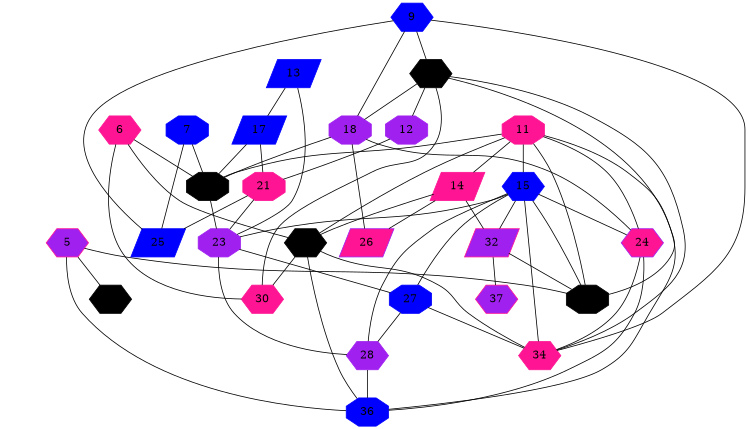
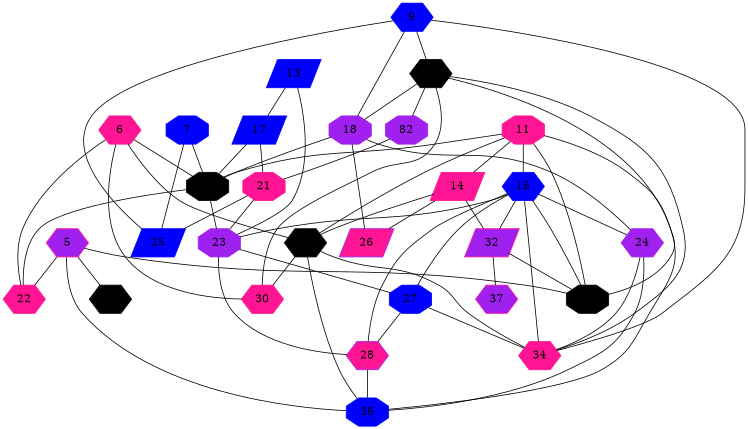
  graph {
    node [color=deeppink shape=hexagon style=filled]
    edge [weight=1.0]
    5 [fillcolor=purple]
+   22
    33 [color=black shape=octagon]
    35 [color=black]
    36 [color=blue shape=octagon]
    6
    20 [color=black shape=octagon]
    29 [color=black]
    30
    23 [color=purple shape=octagon]
    34
    7 [color=blue shape=octagon]
    25 [color=blue shape=parallelogram]
    9 [color=blue]
    10 [color=black]
    18 [color=purple shape=octagon]
-   12 [color=purple shape=octagon]
-   24 [color=purple fillcolor=deeppink]
+   12 [color=purple shape=octagon label=82]
+   24 [color=purple]
    26 [color=purple fillcolor=deeppink shape=parallelogram]
    21 [shape=octagon]
    11 [shape=octagon]
    14 [shape=parallelogram]
    15 [color=blue]
    32 [fillcolor=purple shape=parallelogram]
    27 [color=blue shape=octagon]
-   28 [color=purple]
+   28 [color=purple fillcolor=deeppink]
    13 [color=blue shape=parallelogram]
    17 [color=blue shape=parallelogram]
    37 [fillcolor=purple]
+   5 -- 22
    5 -- 33
    5 -- 35
    5 -- 36
+   6 -- 22
    6 -- 20
    6 -- 29
    6 -- 30
+   20 -- 22
    20 -- 23
    29 -- 36
    29 -- 30
    29 -- 34
    23 -- 27
    23 -- 28
    7 -- 20
    7 -- 25
    9 -- 34
    9 -- 25
    9 -- 10
    9 -- 18
    10 -- 33
    10 -- 30
    10 -- 34
    10 -- 18
    10 -- 12
    18 -- 20
    18 -- 24
    18 -- 26
    12 -- 21
    24 -- 36
    24 -- 34
    21 -- 23
    21 -- 25
    11 -- 33 [weight=2.0]
    11 -- 36
    11 -- 20
    11 -- 29
-   11 -- 24
    11 -- 14
    11 -- 15 [weight=2.0]
    14 -- 29
    14 -- 26
    14 -- 32
    15 -- 33
    15 -- 23
    15 -- 34 [weight=3.0]
    15 -- 24
    15 -- 32
    15 -- 27
    15 -- 28
    32 -- 33
    32 -- 37
    27 -- 34
    27 -- 28
    28 -- 36
    13 -- 23
    13 -- 17
    17 -- 20
    17 -- 21
  }
